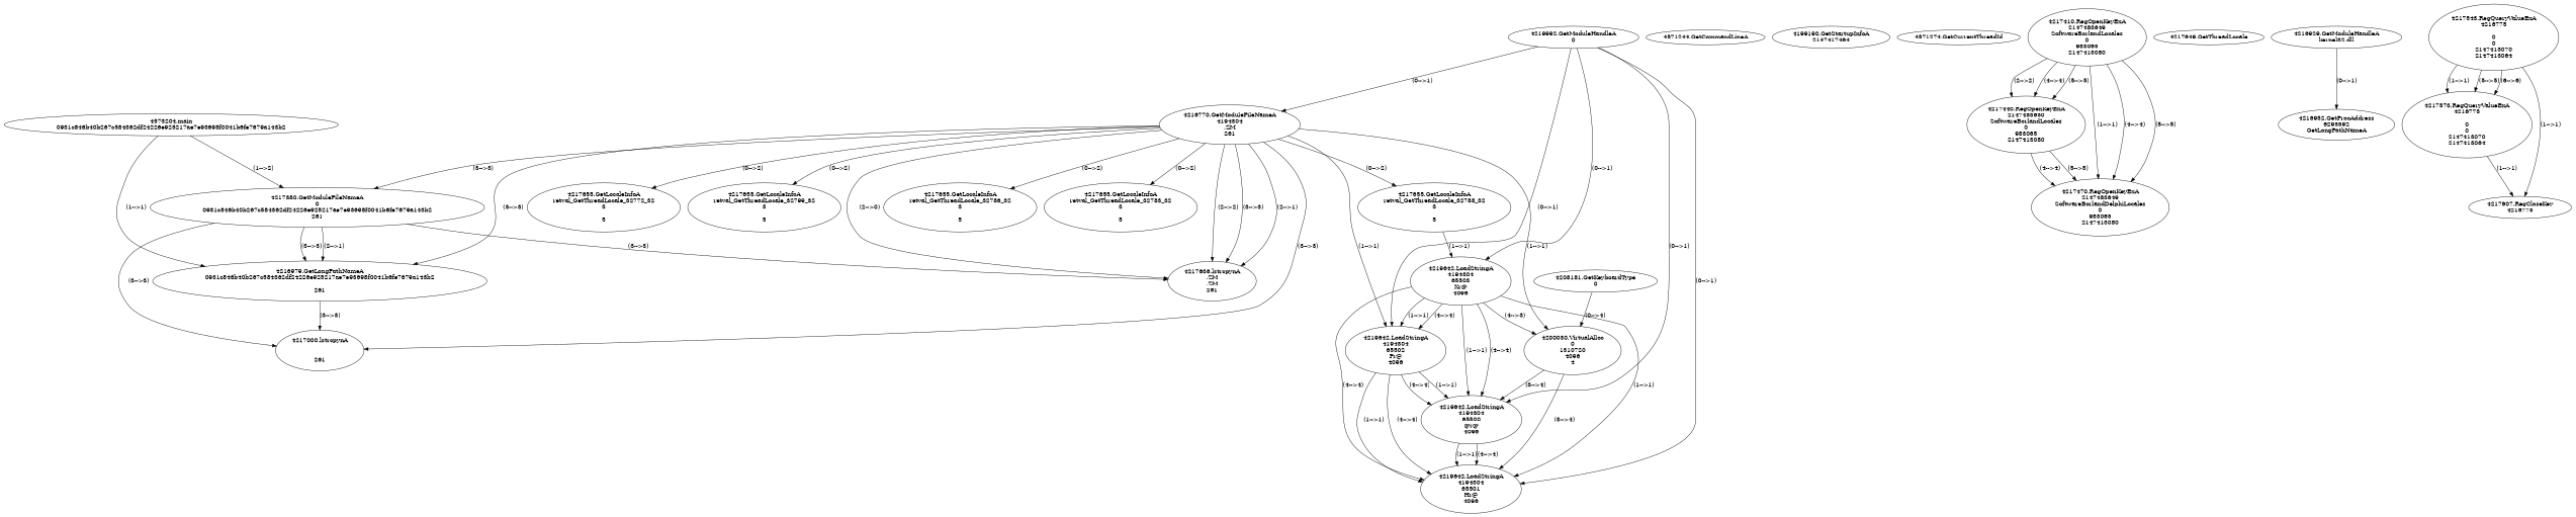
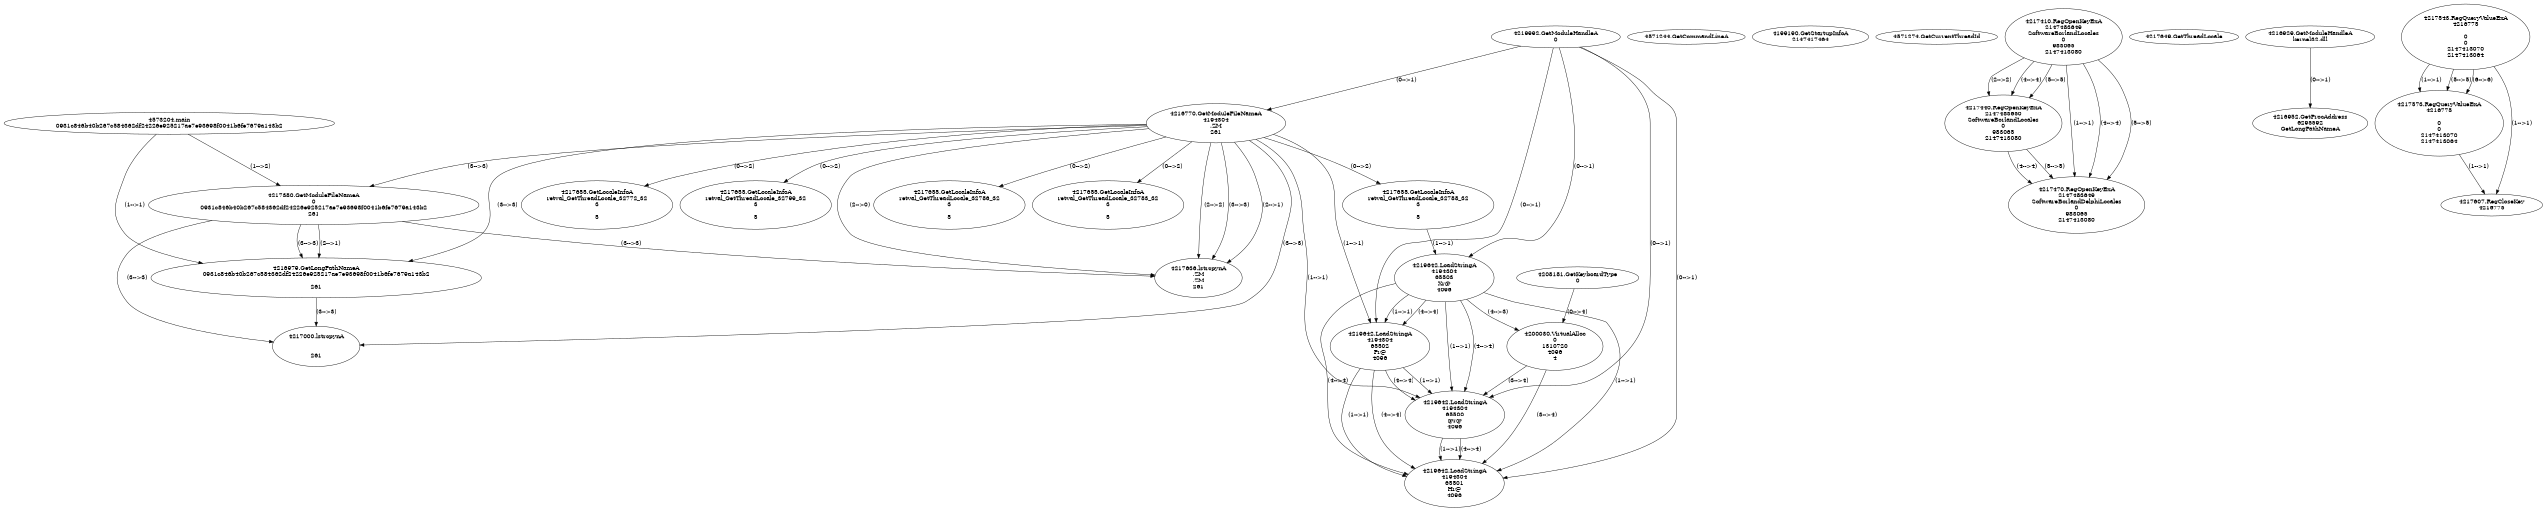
  digraph {
    n1 [label="4573204.main\n0931c846b40b267c584362df24226e925217ae7e93698f0041b6fe7679a143b2"]
    n2 [label="4217380.GetModuleFileNameA\n0\n0931c846b40b267c584362df24226e925217ae7e93698f0041b6fe7679a143b2\n261"]
    n3 [label="4216979.GetLongPathNameA\n0931c846b40b267c584362df24226e925217ae7e93698f0041b6fe7679a143b2\n\n261"]
    n4 [label="4217636.lstrcpynA\n.ZM\n.ZM\n261"]
    n5 [label="4217000.lstrcpynA\n\n\n261"]
    n6 [label="4219992.GetModuleHandleA\n0"]
    n7 [label="4216770.GetModuleFileNameA\n4194304\n.ZM\n261"]
    n8 [label="4219642.LoadStringA\n4194304\n65503\nXr@\n4096"]
    n9 [label="4219642.LoadStringA\n4194304\n65502\nPr@\n4096"]
    n10 [label="4219642.LoadStringA\n4194304\n65500\n@r@\n4096"]
    n11 [label="4219642.LoadStringA\n4194304\n65501\nHr@\n4096"]
    n12 [label="4217655.GetLocaleInfoA\nretval_GetThreadLocale_32772_32\n3\n\n5"]
    n13 [label="4217655.GetLocaleInfoA\nretval_GetThreadLocale_32799_32\n3\n\n5"]
    n14 [label="4217655.GetLocaleInfoA\nretval_GetThreadLocale_32786_32\n3\n\n5"]
    n15 [label="4217655.GetLocaleInfoA\nretval_GetThreadLocale_32788_32\n3\n\n5"]
    n16 [label="4217655.GetLocaleInfoA\nretval_GetThreadLocale_32783_32\n3\n\n5"]
    n17 [label="4200030.VirtualAlloc\n0\n1310720\n4096\n4"]
    n18 [label="4208181.GetKeyboardType\n0"]
    n19 [label="4571244.GetCommandLineA\n"]
    n20 [label="4199190.GetStartupInfoA\n2147417464"]
    n21 [label="4571274.GetCurrentThreadId\n"]
    n22 [label="4217410.RegOpenKeyExA\n2147483649\nSoftware\Borland\Locales\n0\n983065\n2147413080"]
    n23 [label="4217440.RegOpenKeyExA\n2147483650\nSoftware\Borland\Locales\n0\n983065\n2147413080"]
    n24 [label="4217470.RegOpenKeyExA\n2147483649\nSoftware\Borland\Delphi\Locales\n0\n983065\n2147413080"]
    n25 [label="4217649.GetThreadLocale\n"]
    n26 [label="4216929.GetModuleHandleA\nkernel32.dll"]
    n27 [label="4216952.GetProcAddress\n6295592\nGetLongPathNameA"]
    n28 [label="4217543.RegQueryValueExA\n4216775\n\n0\n0\n2147413070\n2147413064"]
    n29 [label="4217573.RegQueryValueExA\n4216775\n\n0\n0\n2147413070\n2147413064"]
    n30 [label="4217607.RegCloseKey\n4216775"]
    n1 -> n2 [label="(1-->2)"]
    n1 -> n3 [label="(1-->1)"]
    n2 -> n3 [label="(2-->1)"]
    n2 -> n3 [label="(3-->3)"]
    n2 -> n4 [label="(3-->3)"]
    n2 -> n5 [label="(3-->3)"]
    n3 -> n5 [label="(3-->3)"]
    n6 -> n7 [label="(0-->1)"]
    n6 -> n8 [label="(0-->1)"]
    n6 -> n9 [label="(0-->1)"]
    n6 -> n10 [label="(0-->1)"]
    n6 -> n11 [label="(0-->1)"]
    n7 -> n2 [label="(3-->3)"]
    n7 -> n3 [label="(3-->3)"]
    n7 -> n4 [label="(2-->1)"]
    n7 -> n4 [label="(2-->2)"]
    n7 -> n4 [label="(3-->3)"]
    n7 -> n4 [label="(2-->0)"]
    n7 -> n5 [label="(3-->3)"]
    n7 -> n9 [label="(1-->1)"]
-   n7 -> n17 [label="(1-->1)"]
+   n7 -> n10 [label="(1-->1)"]
    n7 -> n12 [label="(0-->2)"]
    n7 -> n13 [label="(0-->2)"]
    n7 -> n14 [label="(0-->2)"]
    n7 -> n15 [label="(0-->2)"]
    n7 -> n16 [label="(0-->2)"]
    n8 -> n9 [label="(1-->1)"]
    n8 -> n9 [label="(4-->4)"]
    n8 -> n10 [label="(1-->1)"]
    n8 -> n10 [label="(4-->4)"]
    n8 -> n11 [label="(1-->1)"]
    n8 -> n11 [label="(4-->4)"]
    n8 -> n17 [label="(4-->3)"]
    n9 -> n10 [label="(1-->1)"]
    n9 -> n10 [label="(4-->4)"]
    n9 -> n11 [label="(1-->1)"]
    n9 -> n11 [label="(4-->4)"]
    n10 -> n11 [label="(1-->1)"]
    n10 -> n11 [label="(4-->4)"]
    n15 -> n8 [label="(1-->1)"]
    n17 -> n10 [label="(3-->4)"]
    n17 -> n11 [label="(3-->4)"]
    n18 -> n17 [label="(0-->4)"]
    n22 -> n23 [label="(2-->2)"]
    n22 -> n23 [label="(4-->4)"]
    n22 -> n23 [label="(5-->5)"]
    n22 -> n24 [label="(1-->1)"]
    n22 -> n24 [label="(4-->4)"]
    n22 -> n24 [label="(5-->5)"]
    n23 -> n24 [label="(4-->4)"]
    n23 -> n24 [label="(5-->5)"]
    n26 -> n27 [label="(0-->1)"]
    n28 -> n29 [label="(1-->1)"]
    n28 -> n29 [label="(5-->5)"]
    n28 -> n29 [label="(6-->6)"]
    n28 -> n30 [label="(1-->1)"]
    n29 -> n30 [label="(1-->1)"]
  }
